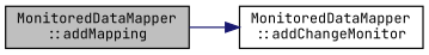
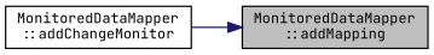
  digraph {
    rankdir=LR
    fontname="JetBrains Mono"
    node [color=black fontname="JetBrains Mono" fontsize=10 shape=record style=filled]
    n1 [fillcolor=grey75 fontcolor=black height=0.2 label="MonitoredDataMapper\l::addMapping" width=0.4]
    n2 [fillcolor=white height=0.2 label="MonitoredDataMapper\l::addChangeMonitor" width=0.4]
-   n1 -> n2 [color=midnightblue fontname="JetBrains Mono" fontsize=10 labelfontname=Helvetica labelfontsize=10 style=solid]
+   n2 -> n1 [color=midnightblue fontname="JetBrains Mono" fontsize=10 labelfontname=Helvetica labelfontsize=10 style=solid]
  }
